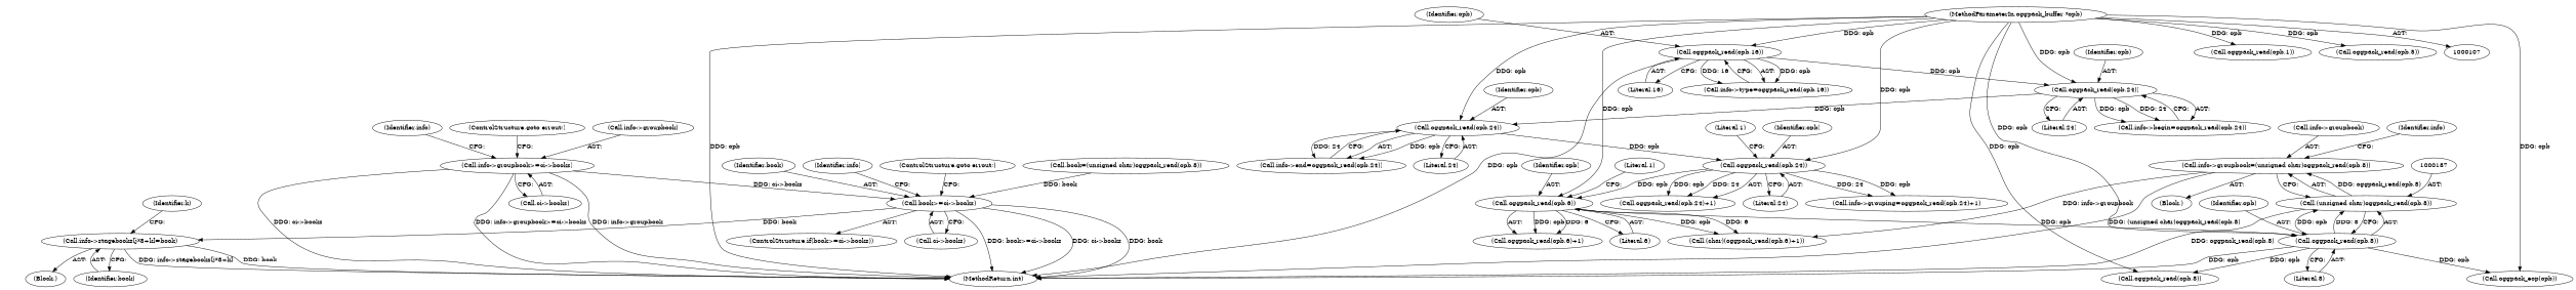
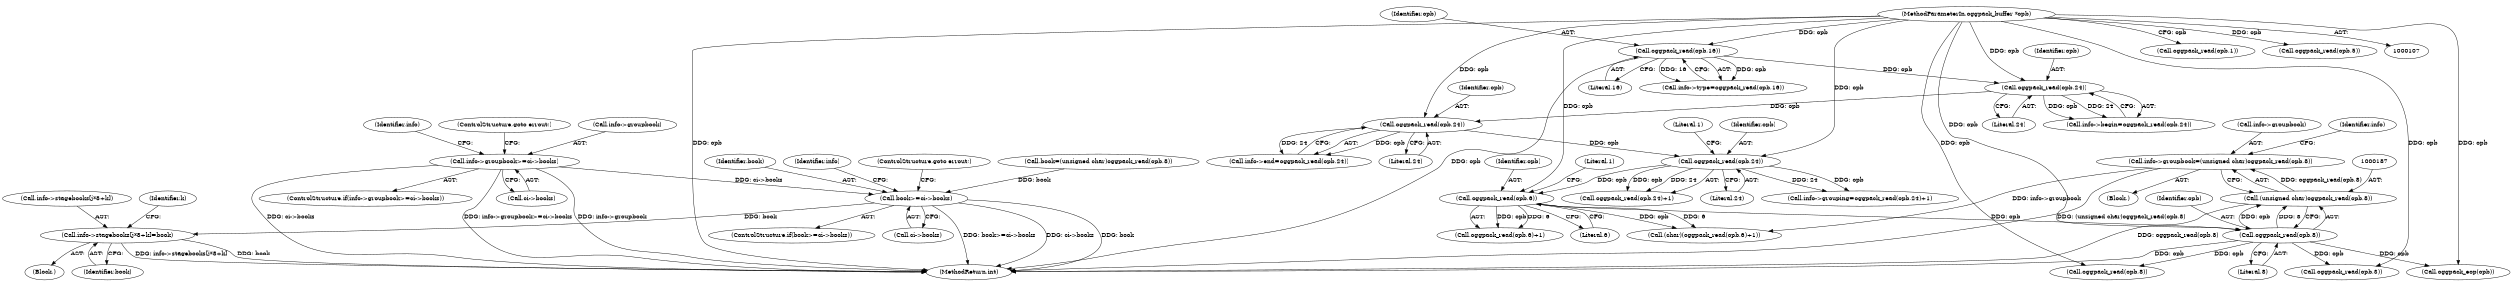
  digraph {
    n1 [label="(Call,info->groupbook>=ci->books)"]
    n2 [label="(Call,book>=ci->books)"]
+   n3 [label="(ControlStructure,if(info->groupbook>=ci->books))"]
    n4 [label="(MethodReturn,int)"]
    n5 [label="(Call,ci->books)"]
    n6 [label="(Call,info->stagebooks[j*8+k]=book)"]
    n7 [label="(Call,ci->books)"]
    n8 [label="(ControlStructure,if(book>=ci->books))"]
    n9 [label="(Call,info->groupbook=(unsigned char)oggpack_read(opb,8))"]
    n10 [label="(Call,(unsigned char)oggpack_read(opb,8))"]
    n11 [label="(Block,)"]
    n12 [label="(Call,(char)(oggpack_read(opb,6)+1))"]
    n13 [label="(Call,oggpack_read(opb,8))"]
+   n14 [label="(Call,oggpack_read(opb,3))"]
    n15 [label="(Literal,8)"]
    n16 [label="(Call,oggpack_read(opb,8))"]
    n17 [label="(Call,oggpack_eop(opb))"]
    n18 [label="(Call,oggpack_read(opb,6))"]
    n19 [label="(Call,oggpack_read(opb,6)+1)"]
    n20 [label="(Literal,6)"]
    n21 [label="(Call,oggpack_read(opb,24))"]
    n22 [label="(Call,info->grouping=oggpack_read(opb,24)+1)"]
    n23 [label="(Literal,24)"]
    n24 [label="(Call,oggpack_read(opb,24)+1)"]
    n25 [label="(Call,oggpack_read(opb,24))"]
    n26 [label="(Literal,24)"]
    n27 [label="(Call,info->end=oggpack_read(opb,24))"]
    n28 [label="(Call,oggpack_read(opb,24))"]
    n29 [label="(Call,info->begin=oggpack_read(opb,24))"]
    n30 [label="(Literal,24)"]
    n31 [label="(Call,oggpack_read(opb,16))"]
    n32 [label="(Call,info->type=oggpack_read(opb,16))"]
    n33 [label="(Literal,16)"]
    n34 [label="(MethodParameterIn,oggpack_buffer *opb)"]
    n35 [label="(Call,oggpack_read(opb,1))"]
    n36 [label="(Call,oggpack_read(opb,5))"]
    1000107
    n38 [label="(Block,)"]
    n39 [label="(Identifier,book)"]
    n40 [label="(Identifier,opb)"]
    n41 [label="(Call,info->groupbook)"]
    n42 [label="(Identifier,opb)"]
    n43 [label="(Identifier,info)"]
    n44 [label="(Identifier,k)"]
+   n45 [label="(Call,info->stagebooks[j*8+k])"]
    n46 [label="(ControlStructure,goto errout;)"]
    n47 [label="(Identifier,opb)"]
    n48 [label="(Identifier,opb)"]
    n49 [label="(Call,book=(unsigned char)oggpack_read(opb,8))"]
    n50 [label="(Call,info->groupbook)"]
    n51 [label="(Identifier,book)"]
    n52 [label="(Literal,1)"]
    n53 [label="(Identifier,info)"]
    n54 [label="(Literal,1)"]
    n55 [label="(Identifier,info)"]
    n56 [label="(Identifier,opb)"]
    n57 [label="(ControlStructure,goto errout;)"]
    n58 [label="(Identifier,opb)"]
    1000187
    n1 -> n2 [label="DDG: ci->books"]
+   n1 -> n3 [label="AST: "]
    n1 -> n4 [label="DDG: info->groupbook"]
    n1 -> n4 [label="DDG: ci->books"]
    n1 -> n4 [label="DDG: info->groupbook>=ci->books"]
    n1 -> n5 [label="CFG: "]
    n2 -> n4 [label="DDG: ci->books"]
    n2 -> n4 [label="DDG: book"]
    n2 -> n4 [label="DDG: book>=ci->books"]
    n2 -> n6 [label="DDG: book"]
    n2 -> n7 [label="CFG: "]
    n2 -> n8 [label="AST: "]
    n5 -> n1 [label="AST: "]
    n6 -> n4 [label="DDG: info->stagebooks[j*8+k]"]
    n6 -> n4 [label="DDG: book"]
    n6 -> n38 [label="AST: "]
    n6 -> n39 [label="CFG: "]
    n7 -> n2 [label="AST: "]
    n9 -> n4 [label="DDG: (unsigned char)oggpack_read(opb,8)"]
    n9 -> n10 [label="CFG: "]
    n9 -> n11 [label="AST: "]
    n9 -> n12 [label="DDG: info->groupbook"]
    n10 -> n4 [label="DDG: oggpack_read(opb,8)"]
    n10 -> n9 [label="AST: "]
    n10 -> n9 [label="DDG: oggpack_read(opb,8)"]
    n10 -> n13 [label="CFG: "]
    n13 -> n4 [label="DDG: opb"]
    n13 -> n10 [label="AST: "]
    n13 -> n10 [label="DDG: opb"]
    n13 -> n10 [label="DDG: 8"]
+   n13 -> n14 [label="DDG: opb"]
    n13 -> n15 [label="CFG: "]
    n13 -> n16 [label="DDG: opb"]
    n13 -> n17 [label="DDG: opb"]
    n15 -> n13 [label="AST: "]
    n18 -> n12 [label="DDG: opb"]
    n18 -> n12 [label="DDG: 6"]
    n18 -> n13 [label="DDG: opb"]
    n18 -> n19 [label="AST: "]
    n18 -> n19 [label="DDG: opb"]
    n18 -> n19 [label="DDG: 6"]
    n18 -> n20 [label="CFG: "]
-   n20 -> n18 [label="AST: "]
+   n20 -> n18 [label="CFG: "]
    n21 -> n18 [label="DDG: opb"]
    n21 -> n22 [label="DDG: opb"]
    n21 -> n22 [label="DDG: 24"]
    n21 -> n23 [label="CFG: "]
    n21 -> n24 [label="AST: "]
    n21 -> n24 [label="DDG: opb"]
    n21 -> n24 [label="DDG: 24"]
    n23 -> n21 [label="AST: "]
    n25 -> n21 [label="DDG: opb"]
    n25 -> n26 [label="CFG: "]
    n25 -> n27 [label="AST: "]
    n25 -> n27 [label="DDG: opb"]
    n25 -> n27 [label="DDG: 24"]
    n26 -> n25 [label="AST: "]
    n27 -> n25 [label="CFG: "]
    n28 -> n25 [label="DDG: opb"]
    n28 -> n29 [label="AST: "]
    n28 -> n29 [label="DDG: opb"]
    n28 -> n29 [label="DDG: 24"]
    n28 -> n30 [label="CFG: "]
    n29 -> n28 [label="CFG: "]
    n30 -> n28 [label="AST: "]
    n31 -> n4 [label="DDG: opb"]
    n31 -> n28 [label="DDG: opb"]
    n31 -> n32 [label="AST: "]
    n31 -> n32 [label="DDG: opb"]
    n31 -> n32 [label="DDG: 16"]
    n31 -> n33 [label="CFG: "]
    n32 -> n31 [label="CFG: "]
    n33 -> n31 [label="AST: "]
    n34 -> n4 [label="DDG: opb"]
    n34 -> n13 [label="DDG: opb"]
+   n34 -> n14 [label="DDG: opb"]
    n34 -> n16 [label="DDG: opb"]
    n34 -> n17 [label="DDG: opb"]
    n34 -> n18 [label="DDG: opb"]
    n34 -> n21 [label="DDG: opb"]
    n34 -> n25 [label="DDG: opb"]
    n34 -> n28 [label="DDG: opb"]
    n34 -> n31 [label="DDG: opb"]
-   n34 -> n35 [label="DDG: opb"]
+   n34 -> n35 [label="CFG: opb"]
    n34 -> n36 [label="DDG: opb"]
    n34 -> 1000107 [label="AST: "]
    n39 -> n6 [label="AST: "]
    n40 -> n13 [label="AST: "]
    n41 -> n9 [label="AST: "]
    n42 -> n28 [label="AST: "]
    n43 -> n2 [label="CFG: "]
    n44 -> n6 [label="CFG: "]
+   n45 -> n6 [label="AST: "]
    n46 -> n2 [label="CFG: "]
    n47 -> n25 [label="AST: "]
    n48 -> n18 [label="AST: "]
    n49 -> n2 [label="DDG: book"]
    n50 -> n1 [label="AST: "]
    n51 -> n2 [label="AST: "]
    n52 -> n21 [label="CFG: "]
    n53 -> n9 [label="CFG: "]
    n54 -> n18 [label="CFG: "]
    n55 -> n1 [label="CFG: "]
    n56 -> n31 [label="AST: "]
    n57 -> n1 [label="CFG: "]
    n58 -> n21 [label="AST: "]
    1000187 -> n10 [label="AST: "]
  }
